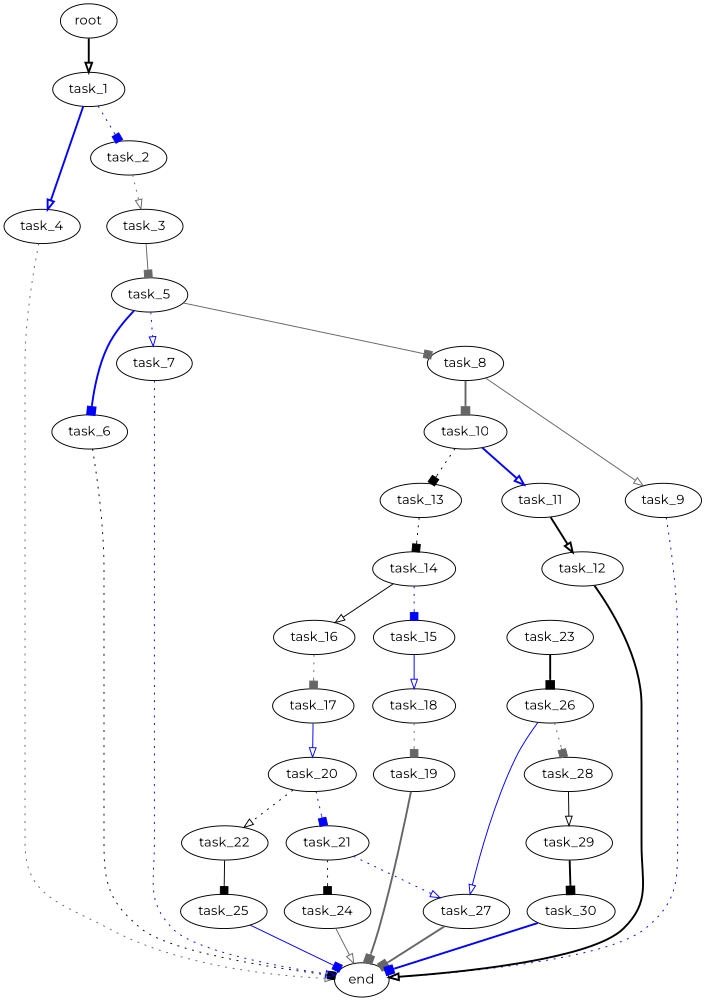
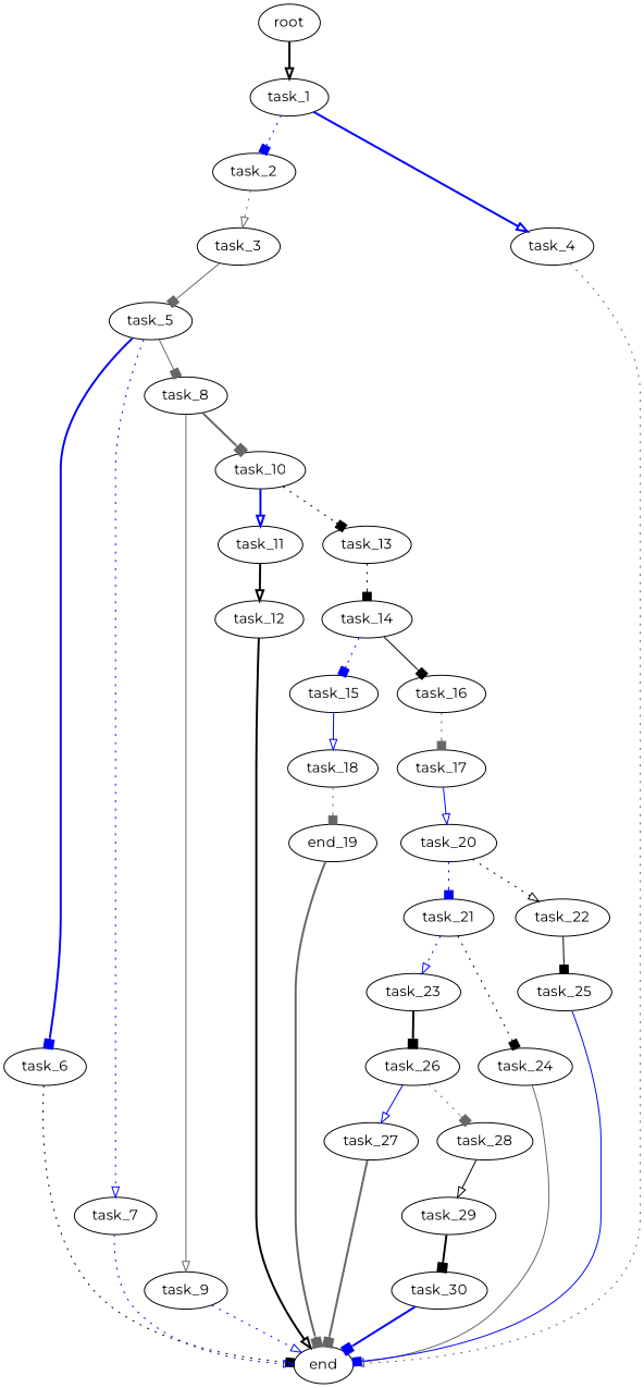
  digraph {
    fontname=Montserrat
    node [fontname=Montserrat]
    edge [arrowhead=box color=blue fontname=Montserrat style=dotted]
    root
    task_1
    task_2
    task_4
    task_3
    end
    task_5
    task_6
    task_7
    task_8
    task_9
    task_10
    task_11
    task_13
    task_12
    task_14
    task_15
    task_16
    task_18
    task_17
-   task_19
+   task_19 [label=end_19]
    task_20
    task_21
    task_22
    task_23
    task_24
    task_25
    task_26
    task_27
    task_28
    task_29
    task_30
    root -> task_1 [arrowhead=onormal color=black style=bold]
    task_1 -> task_2
    task_1 -> task_4 [arrowhead=onormal style=bold]
    task_2 -> task_3 [arrowhead=onormal color=gray40]
    task_4 -> end [arrowhead=onormal color=gray40]
    task_3 -> task_5 [color=gray40 style=solid]
    task_5 -> task_6 [style=bold]
    task_5 -> task_7 [arrowhead=onormal]
    task_5 -> task_8 [color=gray40 style=solid]
    task_6 -> end [color=black]
    task_7 -> end [arrowhead=onormal]
    task_8 -> task_9 [arrowhead=onormal color=gray40 style=solid]
    task_8 -> task_10 [color=gray40 style=bold]
    task_9 -> end [arrowhead=onormal]
    task_10 -> task_11 [arrowhead=onormal style=bold]
    task_10 -> task_13 [color=black]
    task_11 -> task_12 [arrowhead=onormal color=black style=bold]
    task_13 -> task_14 [color=black]
    task_12 -> end [arrowhead=onormal color=black style=bold]
    task_14 -> task_15
-   task_14 -> task_16 [arrowhead=onormal color=black style=solid]
+   task_14 -> task_16 [color=black style=solid]
    task_15 -> task_18 [arrowhead=onormal style=solid]
    task_16 -> task_17 [color=gray40]
    task_18 -> task_19 [color=gray40]
    task_17 -> task_20 [arrowhead=onormal style=solid]
    task_19 -> end [color=gray40 style=bold]
    task_20 -> task_21
    task_20 -> task_22 [arrowhead=onormal color=black]
-   task_21 -> task_27 [arrowhead=onormal]
+   task_21 -> task_23 [arrowhead=onormal]
    task_21 -> task_24 [color=black]
    task_22 -> task_25 [color=black style=solid]
    task_23 -> task_26 [color=black style=bold]
    task_24 -> end [arrowhead=onormal color=gray40 style=solid]
    task_25 -> end [style=solid]
    task_26 -> task_27 [arrowhead=onormal style=solid]
    task_26 -> task_28 [color=gray40]
    task_27 -> end [color=gray40 style=bold]
    task_28 -> task_29 [arrowhead=onormal color=black style=solid]
    task_29 -> task_30 [color=black style=bold]
    task_30 -> end [style=bold]
  }
